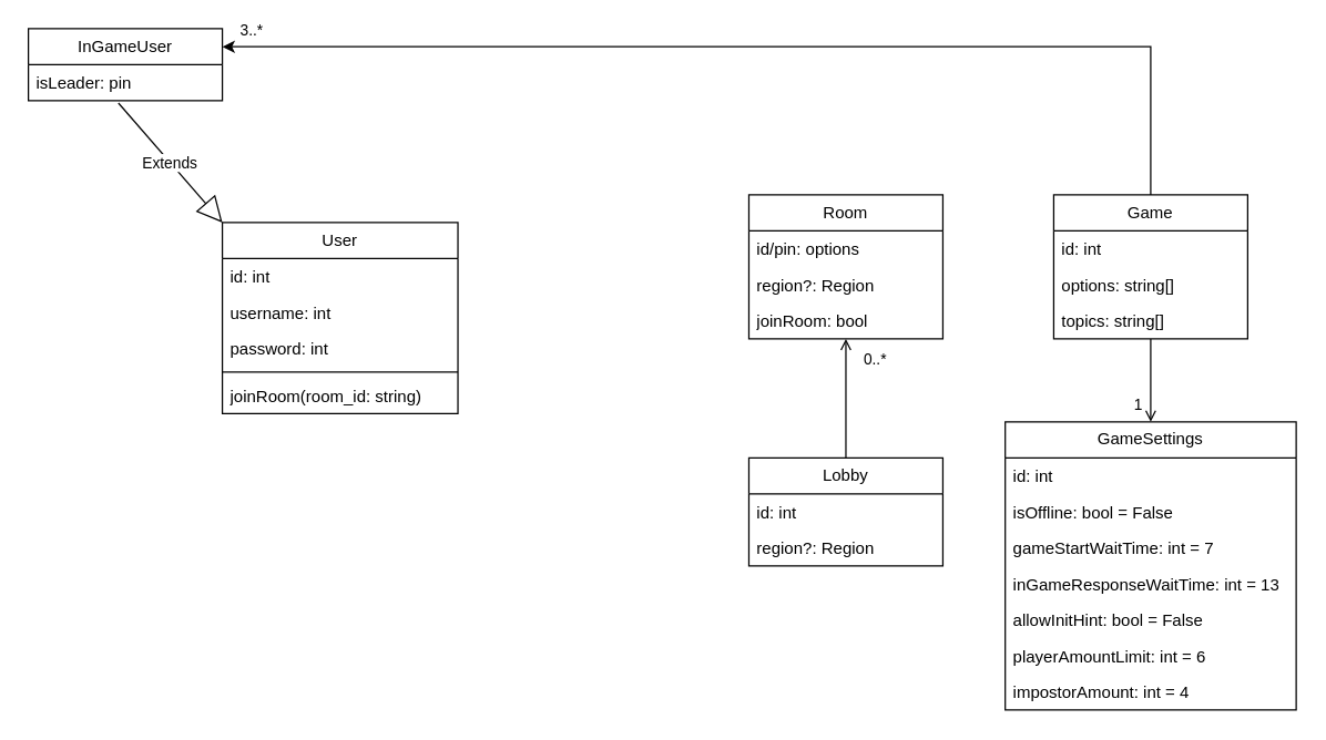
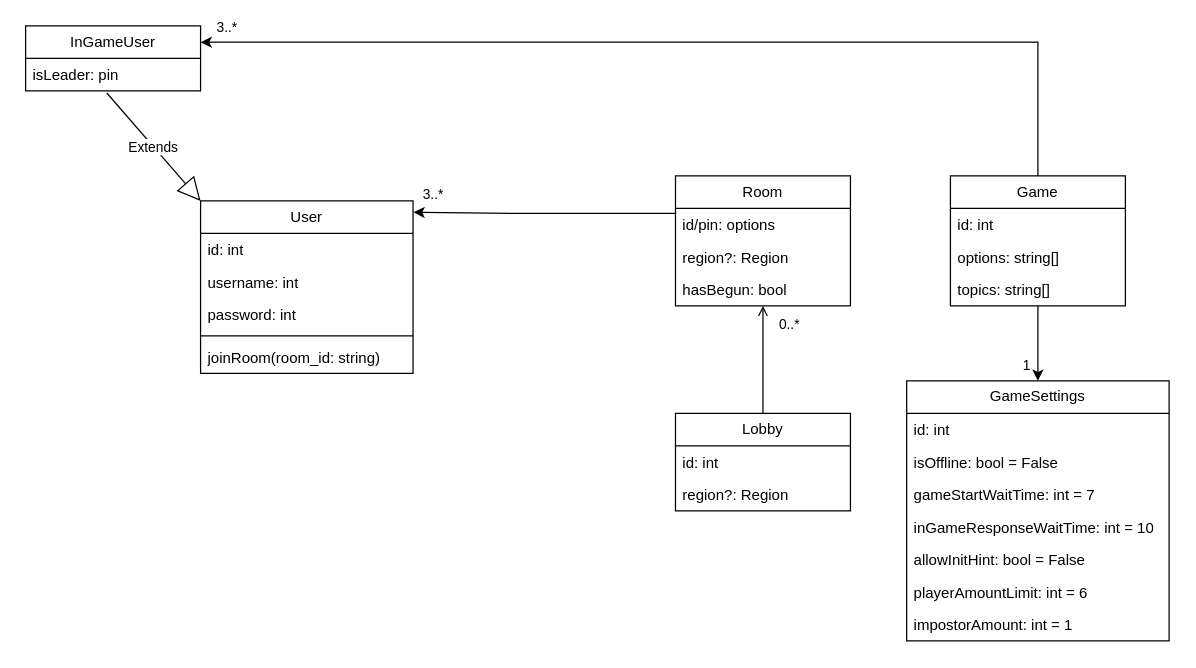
  <mxCell id="0" />
  <mxCell id="1" parent="0" />
  <mxCell id="2" value="User" style="swimlane;fontStyle=0;childLayout=stackLayout;horizontal=1;startSize=26;fillColor=none;horizontalStack=0;resizeParent=1;resizeParentMax=0;resizeLast=0;collapsible=1;marginBottom=0;whiteSpace=wrap;html=1;" vertex="1" parent="1"><mxGeometry x="160" y="160" width="170" height="138" as="geometry" /></mxCell>
  <mxCell id="3" value="id: int" style="text;strokeColor=none;fillColor=none;align=left;verticalAlign=top;spacingLeft=4;spacingRight=4;overflow=hidden;rotatable=0;points=[[0,0.5],[1,0.5]];portConstraint=eastwest;whiteSpace=wrap;html=1;" vertex="1" parent="2"><mxGeometry y="26" width="170" height="26" as="geometry" /></mxCell>
  <mxCell id="4" value="username: int" style="text;strokeColor=none;fillColor=none;align=left;verticalAlign=top;spacingLeft=4;spacingRight=4;overflow=hidden;rotatable=0;points=[[0,0.5],[1,0.5]];portConstraint=eastwest;whiteSpace=wrap;html=1;" vertex="1" parent="2"><mxGeometry y="52" width="170" height="26" as="geometry" /></mxCell>
  <mxCell id="5" value="password: int" style="text;strokeColor=none;fillColor=none;align=left;verticalAlign=top;spacingLeft=4;spacingRight=4;overflow=hidden;rotatable=0;points=[[0,0.5],[1,0.5]];portConstraint=eastwest;whiteSpace=wrap;html=1;" vertex="1" parent="2"><mxGeometry y="78" width="170" height="26" as="geometry" /></mxCell>
  <mxCell id="6" value="" style="line;strokeWidth=1;fillColor=none;align=left;verticalAlign=middle;spacingTop=-1;spacingLeft=3;spacingRight=3;rotatable=0;labelPosition=right;points=[];portConstraint=eastwest;strokeColor=inherit;" vertex="1" parent="2"><mxGeometry y="104" width="170" height="8" as="geometry" /></mxCell>
  <mxCell id="7" value="joinRoom(room_id: string)" style="text;strokeColor=none;fillColor=none;align=left;verticalAlign=top;spacingLeft=4;spacingRight=4;overflow=hidden;rotatable=0;points=[[0,0.5],[1,0.5]];portConstraint=eastwest;whiteSpace=wrap;html=1;" vertex="1" parent="2"><mxGeometry y="112" width="170" height="26" as="geometry" /></mxCell>
  <mxCell id="8" value="Room" style="swimlane;fontStyle=0;childLayout=stackLayout;horizontal=1;startSize=26;fillColor=none;horizontalStack=0;resizeParent=1;resizeParentMax=0;resizeLast=0;collapsible=1;marginBottom=0;whiteSpace=wrap;html=1;" vertex="1" parent="1"><mxGeometry x="540" y="140" width="140" height="104" as="geometry" /></mxCell>
  <mxCell id="9" value="id/pin: options" style="text;strokeColor=none;fillColor=none;align=left;verticalAlign=top;spacingLeft=4;spacingRight=4;overflow=hidden;rotatable=0;points=[[0,0.5],[1,0.5]];portConstraint=eastwest;whiteSpace=wrap;html=1;" vertex="1" parent="8"><mxGeometry y="26" width="140" height="26" as="geometry" /></mxCell>
  <mxCell id="10" value="region?: Region" style="text;strokeColor=none;fillColor=none;align=left;verticalAlign=top;spacingLeft=4;spacingRight=4;overflow=hidden;rotatable=0;points=[[0,0.5],[1,0.5]];portConstraint=eastwest;whiteSpace=wrap;html=1;" vertex="1" parent="8"><mxGeometry y="52" width="140" height="26" as="geometry" /></mxCell>
- <mxCell id="11" value="joinRoom: bool" style="text;strokeColor=none;fillColor=none;align=left;verticalAlign=top;spacingLeft=4;spacingRight=4;overflow=hidden;rotatable=0;points=[[0,0.5],[1,0.5]];portConstraint=eastwest;whiteSpace=wrap;html=1;" vertex="1" parent="8"><mxGeometry y="78" width="140" height="26" as="geometry" /></mxCell>
+ <mxCell id="11" value="hasBegun: bool" style="text;strokeColor=none;fillColor=none;align=left;verticalAlign=top;spacingLeft=4;spacingRight=4;overflow=hidden;rotatable=0;points=[[0,0.5],[1,0.5]];portConstraint=eastwest;whiteSpace=wrap;html=1;" vertex="1" parent="8"><mxGeometry y="78" width="140" height="26" as="geometry" /></mxCell>
+ <mxCell id="12" style="edgeStyle=orthogonalEdgeStyle;rounded=0;orthogonalLoop=1;jettySize=auto;html=1;exitX=0.004;exitY=0.153;exitDx=0;exitDy=0;exitPerimeter=0;entryX=1.002;entryY=0.066;entryDx=0;entryDy=0;entryPerimeter=0;" edge="1" parent="1" source="9" target="2"><mxGeometry relative="1" as="geometry"><mxPoint x="490" y="150" as="sourcePoint" /><mxPoint x="370" y="170" as="targetPoint" /><Array as="points"><mxPoint x="410" y="170" /></Array></mxGeometry></mxCell>
+ <mxCell id="13" value="3..*" style="edgeLabel;html=1;align=center;verticalAlign=middle;resizable=0;points=[];" vertex="1" connectable="0" parent="12"><mxGeometry x="0.853" y="-1" relative="1" as="geometry"><mxPoint y="-14" as="offset" /></mxGeometry></mxCell>
  <mxCell id="14" value="Lobby" style="swimlane;fontStyle=0;childLayout=stackLayout;horizontal=1;startSize=26;fillColor=none;horizontalStack=0;resizeParent=1;resizeParentMax=0;resizeLast=0;collapsible=1;marginBottom=0;whiteSpace=wrap;html=1;" vertex="1" parent="1"><mxGeometry x="540" y="330" width="140" height="78" as="geometry" /></mxCell>
  <mxCell id="15" value="id: int" style="text;strokeColor=none;fillColor=none;align=left;verticalAlign=top;spacingLeft=4;spacingRight=4;overflow=hidden;rotatable=0;points=[[0,0.5],[1,0.5]];portConstraint=eastwest;whiteSpace=wrap;html=1;" vertex="1" parent="14"><mxGeometry y="26" width="140" height="26" as="geometry" /></mxCell>
  <mxCell id="16" value="region?: Region" style="text;strokeColor=none;fillColor=none;align=left;verticalAlign=top;spacingLeft=4;spacingRight=4;overflow=hidden;rotatable=0;points=[[0,0.5],[1,0.5]];portConstraint=eastwest;whiteSpace=wrap;html=1;" vertex="1" parent="14"><mxGeometry y="52" width="140" height="26" as="geometry" /></mxCell>
  <mxCell id="17" style="edgeStyle=orthogonalEdgeStyle;rounded=0;orthogonalLoop=1;jettySize=auto;html=1;entryX=0.5;entryY=1;entryDx=0;entryDy=0;endArrow=open;" edge="1" parent="1" source="14" target="8"><mxGeometry relative="1" as="geometry"><mxPoint x="610" y="260" as="targetPoint" /></mxGeometry></mxCell>
  <mxCell id="18" value="0..*" style="edgeLabel;html=1;align=center;verticalAlign=middle;resizable=0;points=[];" vertex="1" connectable="0" parent="17"><mxGeometry x="0.573" y="-1" relative="1" as="geometry"><mxPoint x="19" y="-4" as="offset" /></mxGeometry></mxCell>
  <mxCell id="19" style="edgeStyle=orthogonalEdgeStyle;rounded=0;orthogonalLoop=1;jettySize=auto;html=1;entryX=1;entryY=0.25;entryDx=0;entryDy=0;" edge="1" parent="1" source="23" target="35"><mxGeometry relative="1" as="geometry"><mxPoint x="200" y="70" as="targetPoint" /><Array as="points"><mxPoint x="830" y="33" /></Array></mxGeometry></mxCell>
  <mxCell id="20" value="3..*" style="edgeLabel;html=1;align=center;verticalAlign=middle;resizable=0;points=[];" vertex="1" connectable="0" parent="19"><mxGeometry x="0.921" y="-1" relative="1" as="geometry"><mxPoint x="-11" y="-12" as="offset" /></mxGeometry></mxCell>
- <mxCell id="21" value="" style="edgeStyle=orthogonalEdgeStyle;rounded=0;orthogonalLoop=1;jettySize=auto;html=1;endArrow=open;" edge="1" parent="1" source="23" target="27"><mxGeometry relative="1" as="geometry" /></mxCell>
+ <mxCell id="21" value="" style="edgeStyle=orthogonalEdgeStyle;rounded=0;orthogonalLoop=1;jettySize=auto;html=1;" edge="1" parent="1" source="23" target="27"><mxGeometry relative="1" as="geometry" /></mxCell>
  <mxCell id="22" value="1" style="edgeLabel;html=1;align=center;verticalAlign=middle;resizable=0;points=[];" vertex="1" connectable="0" parent="21"><mxGeometry x="0.168" y="-1" relative="1" as="geometry"><mxPoint x="-9" y="12" as="offset" /></mxGeometry></mxCell>
  <mxCell id="23" value="Game" style="swimlane;fontStyle=0;childLayout=stackLayout;horizontal=1;startSize=26;fillColor=none;horizontalStack=0;resizeParent=1;resizeParentMax=0;resizeLast=0;collapsible=1;marginBottom=0;whiteSpace=wrap;html=1;" vertex="1" parent="1"><mxGeometry x="760" y="140" width="140" height="104" as="geometry" /></mxCell>
  <mxCell id="24" value="id: int" style="text;strokeColor=none;fillColor=none;align=left;verticalAlign=top;spacingLeft=4;spacingRight=4;overflow=hidden;rotatable=0;points=[[0,0.5],[1,0.5]];portConstraint=eastwest;whiteSpace=wrap;html=1;" vertex="1" parent="23"><mxGeometry y="26" width="140" height="26" as="geometry" /></mxCell>
  <mxCell id="25" value="options: string[]" style="text;strokeColor=none;fillColor=none;align=left;verticalAlign=top;spacingLeft=4;spacingRight=4;overflow=hidden;rotatable=0;points=[[0,0.5],[1,0.5]];portConstraint=eastwest;whiteSpace=wrap;html=1;" vertex="1" parent="23"><mxGeometry y="52" width="140" height="26" as="geometry" /></mxCell>
  <mxCell id="26" value="topics: string[]" style="text;strokeColor=none;fillColor=none;align=left;verticalAlign=top;spacingLeft=4;spacingRight=4;overflow=hidden;rotatable=0;points=[[0,0.5],[1,0.5]];portConstraint=eastwest;whiteSpace=wrap;html=1;" vertex="1" parent="23"><mxGeometry y="78" width="140" height="26" as="geometry" /></mxCell>
  <mxCell id="27" value="GameSettings" style="swimlane;fontStyle=0;childLayout=stackLayout;horizontal=1;startSize=26;fillColor=none;horizontalStack=0;resizeParent=1;resizeParentMax=0;resizeLast=0;collapsible=1;marginBottom=0;whiteSpace=wrap;html=1;" vertex="1" parent="1"><mxGeometry x="725" y="304" width="210" height="208" as="geometry" /></mxCell>
  <mxCell id="28" value="id: int" style="text;strokeColor=none;fillColor=none;align=left;verticalAlign=top;spacingLeft=4;spacingRight=4;overflow=hidden;rotatable=0;points=[[0,0.5],[1,0.5]];portConstraint=eastwest;whiteSpace=wrap;html=1;" vertex="1" parent="27"><mxGeometry y="26" width="210" height="26" as="geometry" /></mxCell>
  <mxCell id="29" value="isOffline: bool = False" style="text;strokeColor=none;fillColor=none;align=left;verticalAlign=top;spacingLeft=4;spacingRight=4;overflow=hidden;rotatable=0;points=[[0,0.5],[1,0.5]];portConstraint=eastwest;whiteSpace=wrap;html=1;" vertex="1" parent="27"><mxGeometry y="52" width="210" height="26" as="geometry" /></mxCell>
  <mxCell id="30" value="gameStartWaitTime: int = 7" style="text;strokeColor=none;fillColor=none;align=left;verticalAlign=top;spacingLeft=4;spacingRight=4;overflow=hidden;rotatable=0;points=[[0,0.5],[1,0.5]];portConstraint=eastwest;whiteSpace=wrap;html=1;" vertex="1" parent="27"><mxGeometry y="78" width="210" height="26" as="geometry" /></mxCell>
- <mxCell id="31" value="inGameResponseWaitTime: int = 13" style="text;strokeColor=none;fillColor=none;align=left;verticalAlign=top;spacingLeft=4;spacingRight=4;overflow=hidden;rotatable=0;points=[[0,0.5],[1,0.5]];portConstraint=eastwest;whiteSpace=wrap;html=1;" vertex="1" parent="27"><mxGeometry y="104" width="210" height="26" as="geometry" /></mxCell>
+ <mxCell id="31" value="inGameResponseWaitTime: int = 10" style="text;strokeColor=none;fillColor=none;align=left;verticalAlign=top;spacingLeft=4;spacingRight=4;overflow=hidden;rotatable=0;points=[[0,0.5],[1,0.5]];portConstraint=eastwest;whiteSpace=wrap;html=1;" vertex="1" parent="27"><mxGeometry y="104" width="210" height="26" as="geometry" /></mxCell>
  <mxCell id="32" value="allowInitHint: bool = False" style="text;strokeColor=none;fillColor=none;align=left;verticalAlign=top;spacingLeft=4;spacingRight=4;overflow=hidden;rotatable=0;points=[[0,0.5],[1,0.5]];portConstraint=eastwest;whiteSpace=wrap;html=1;" vertex="1" parent="27"><mxGeometry y="130" width="210" height="26" as="geometry" /></mxCell>
  <mxCell id="33" value="playerAmountLimit: int = 6" style="text;strokeColor=none;fillColor=none;align=left;verticalAlign=top;spacingLeft=4;spacingRight=4;overflow=hidden;rotatable=0;points=[[0,0.5],[1,0.5]];portConstraint=eastwest;whiteSpace=wrap;html=1;" vertex="1" parent="27"><mxGeometry y="156" width="210" height="26" as="geometry" /></mxCell>
- <mxCell id="34" value="impostorAmount: int = 4" style="text;strokeColor=none;fillColor=none;align=left;verticalAlign=top;spacingLeft=4;spacingRight=4;overflow=hidden;rotatable=0;points=[[0,0.5],[1,0.5]];portConstraint=eastwest;whiteSpace=wrap;html=1;" vertex="1" parent="27"><mxGeometry y="182" width="210" height="26" as="geometry" /></mxCell>
+ <mxCell id="34" value="impostorAmount: int = 1" style="text;strokeColor=none;fillColor=none;align=left;verticalAlign=top;spacingLeft=4;spacingRight=4;overflow=hidden;rotatable=0;points=[[0,0.5],[1,0.5]];portConstraint=eastwest;whiteSpace=wrap;html=1;" vertex="1" parent="27"><mxGeometry y="182" width="210" height="26" as="geometry" /></mxCell>
  <mxCell id="35" value="InGameUser" style="swimlane;fontStyle=0;childLayout=stackLayout;horizontal=1;startSize=26;fillColor=none;horizontalStack=0;resizeParent=1;resizeParentMax=0;resizeLast=0;collapsible=1;marginBottom=0;whiteSpace=wrap;html=1;" vertex="1" parent="1"><mxGeometry x="20" y="20" width="140" height="52" as="geometry" /></mxCell>
  <mxCell id="36" value="isLeader: pin" style="text;strokeColor=none;fillColor=none;align=left;verticalAlign=top;spacingLeft=4;spacingRight=4;overflow=hidden;rotatable=0;points=[[0,0.5],[1,0.5]];portConstraint=eastwest;whiteSpace=wrap;html=1;" vertex="1" parent="35"><mxGeometry y="26" width="140" height="26" as="geometry" /></mxCell>
  <mxCell id="37" value="Extends" style="endArrow=block;endSize=16;endFill=0;html=1;rounded=0;entryX=0;entryY=0;entryDx=0;entryDy=0;exitX=0.464;exitY=1.063;exitDx=0;exitDy=0;exitPerimeter=0;" edge="1" parent="1" source="36" target="2"><mxGeometry width="160" relative="1" as="geometry"><mxPoint x="30" y="110" as="sourcePoint" /><mxPoint x="0" as="targetPoint" y="40" /></mxGeometry></mxCell>
